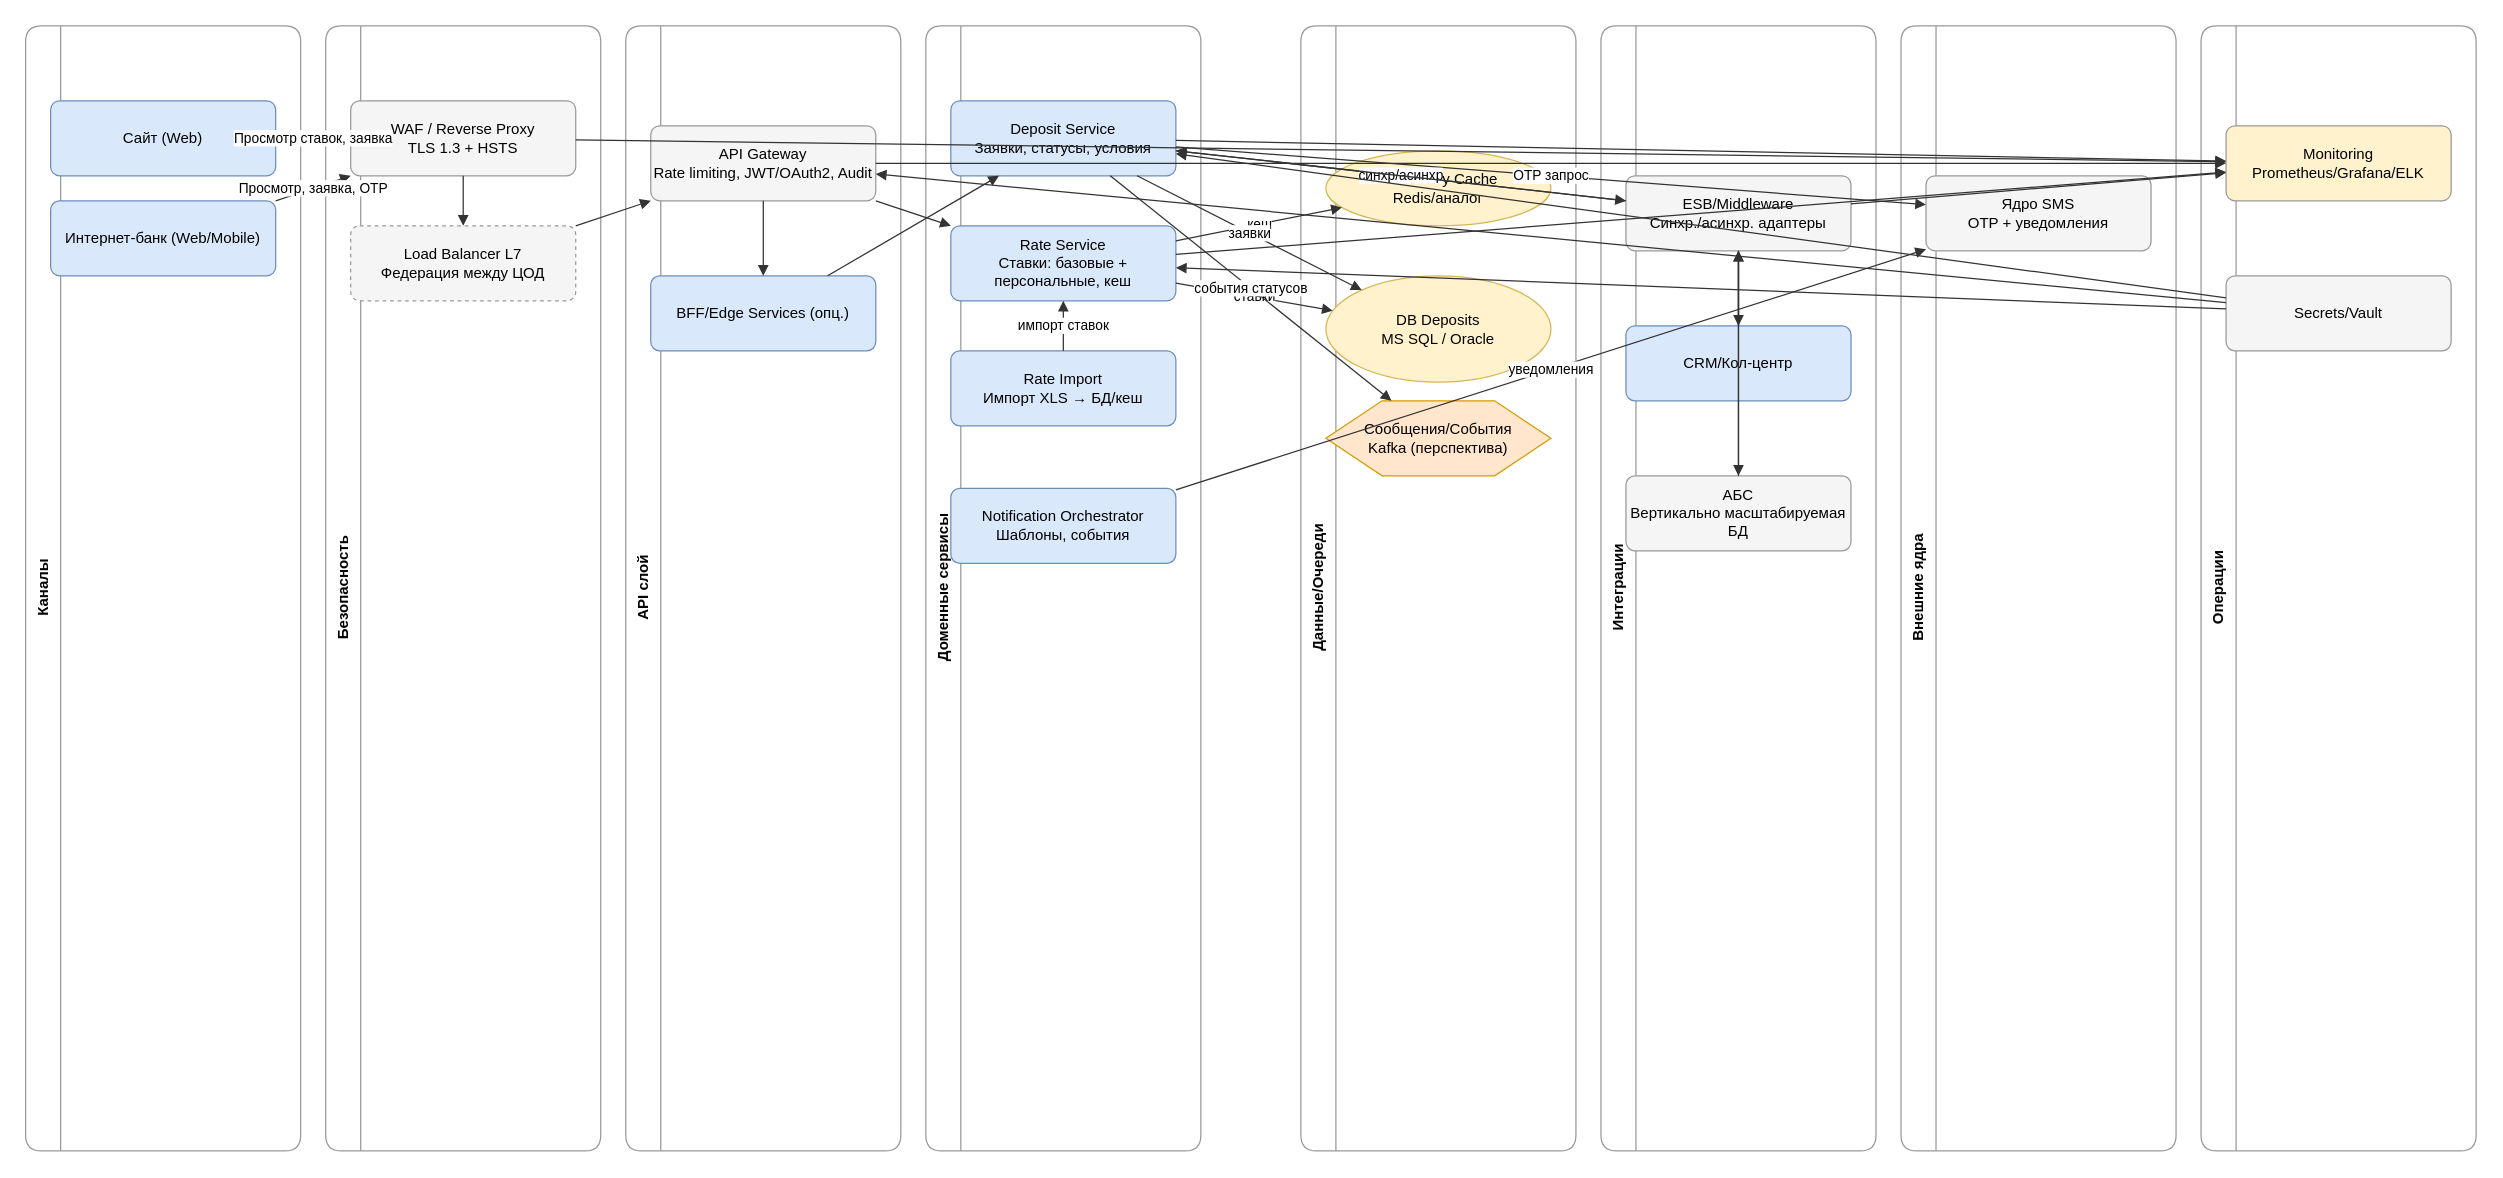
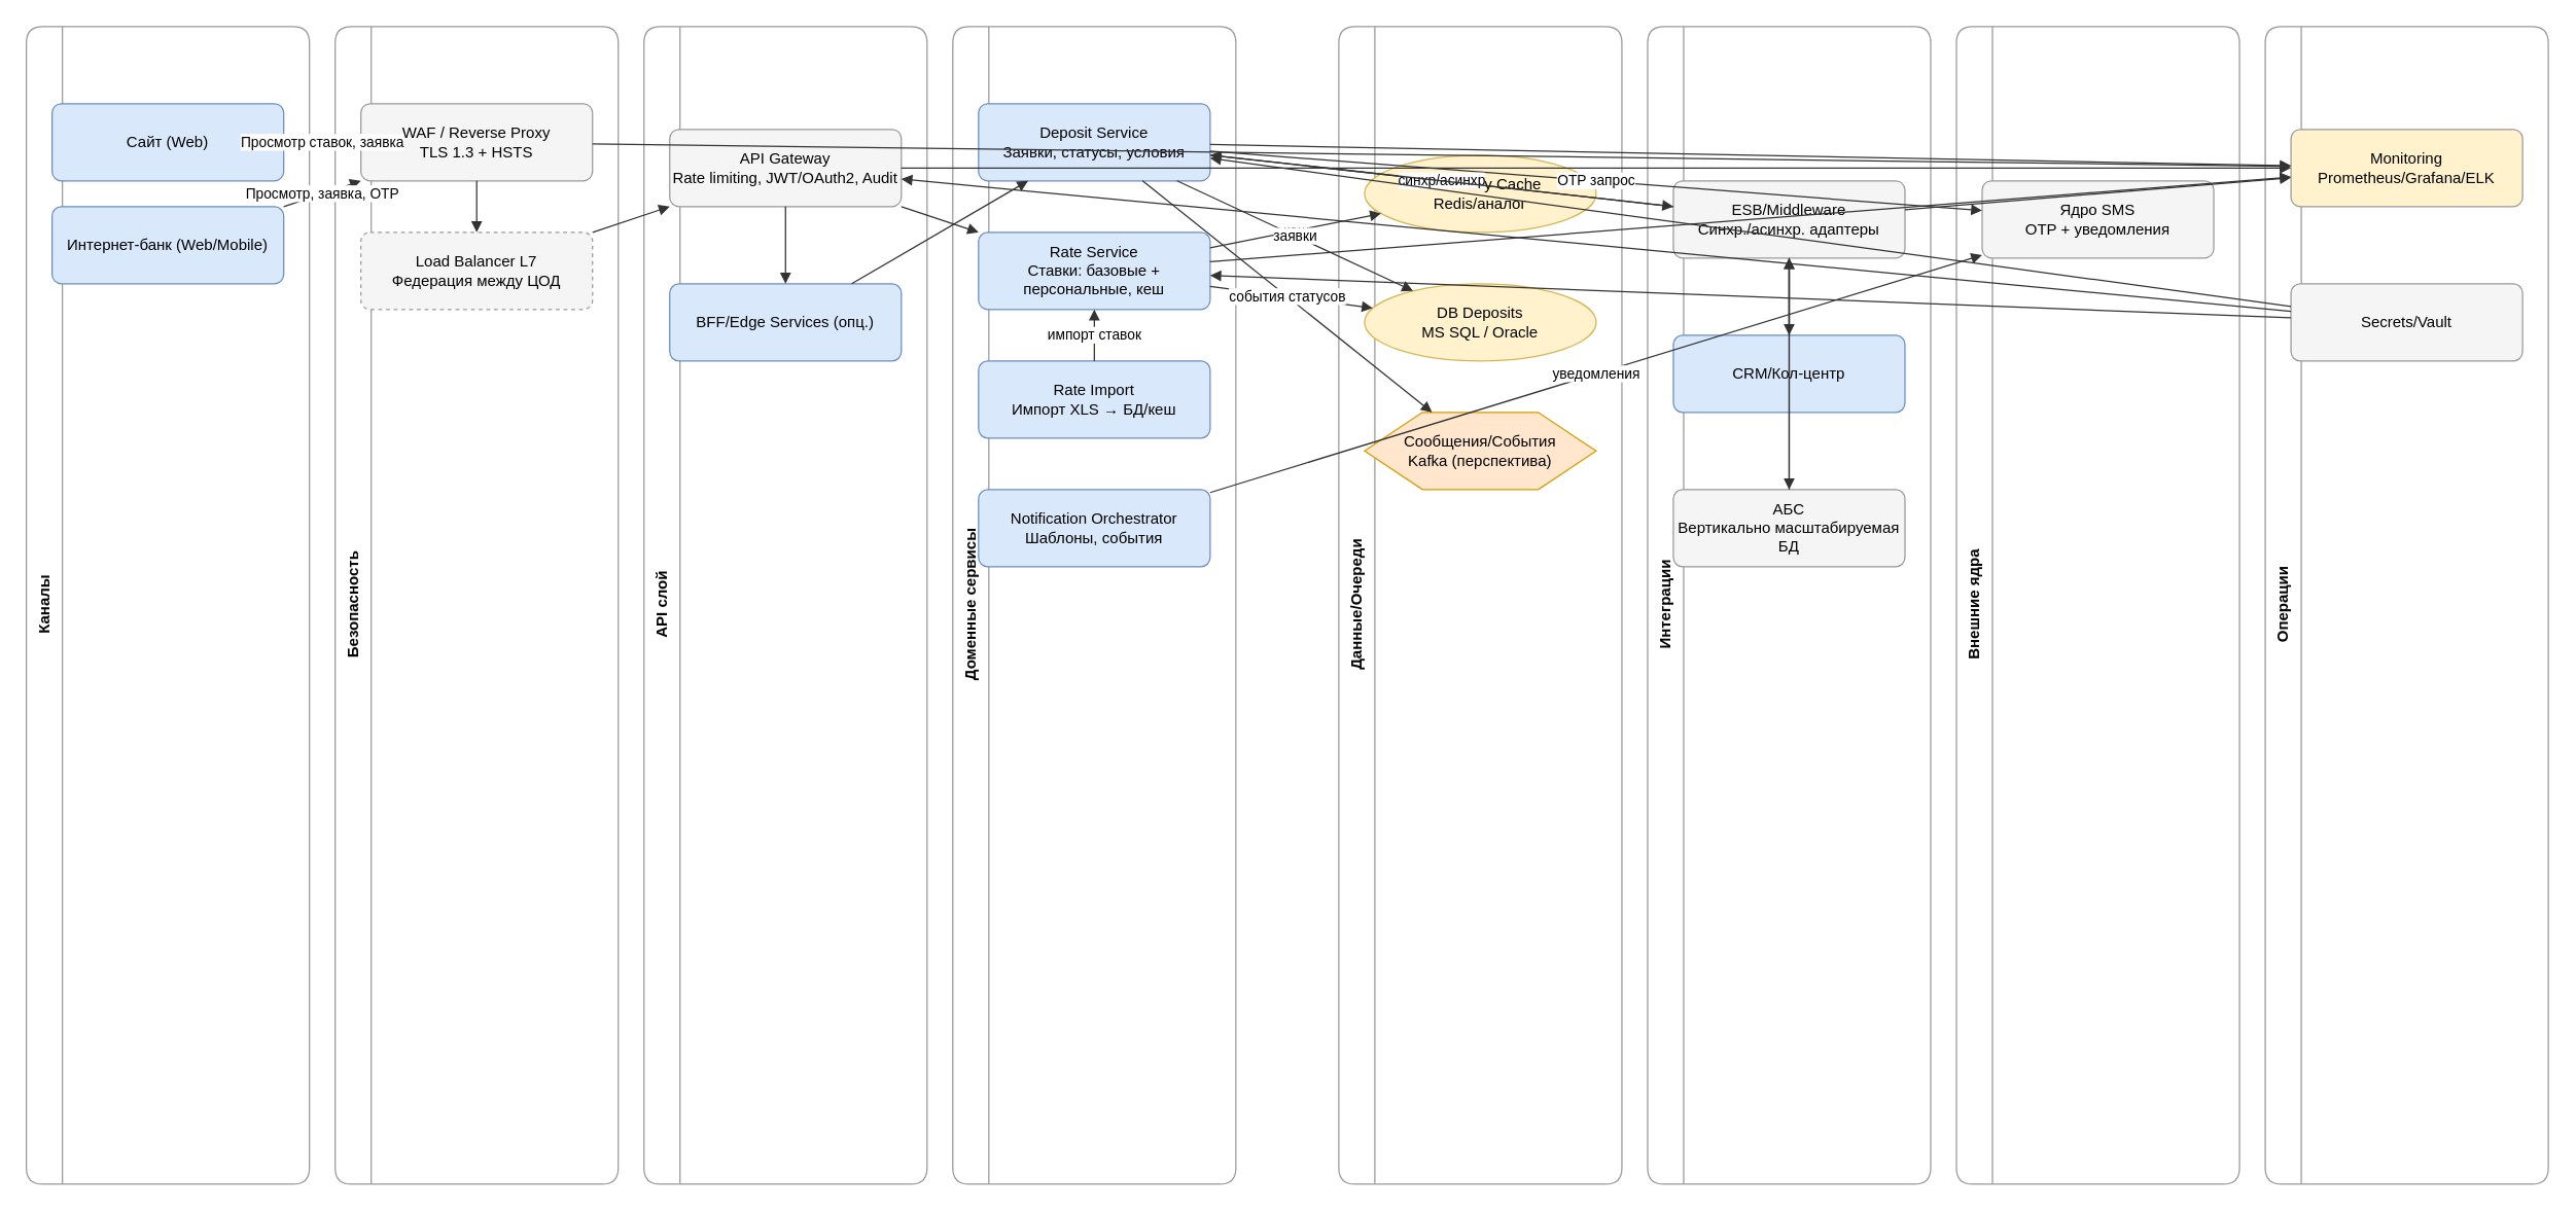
  <mxCell id="0" />
  <mxCell id="1" parent="0" />
  <mxCell id="2" value="Каналы" style="swimlane;rounded=1;html=1;horizontal=0;startSize=28;fillColor=#ffffff;strokeColor=#999999;" vertex="1" parent="1"><mxGeometry x="20" y="20" width="220" height="900" as="geometry" /></mxCell>
  <mxCell id="3" value="Безопасность" style="swimlane;rounded=1;html=1;horizontal=0;startSize=28;fillColor=#ffffff;strokeColor=#999999;" vertex="1" parent="1"><mxGeometry x="260" y="20" width="220" height="900" as="geometry" /></mxCell>
  <mxCell id="4" value="API слой" style="swimlane;rounded=1;html=1;horizontal=0;startSize=28;fillColor=#ffffff;strokeColor=#999999;" vertex="1" parent="1"><mxGeometry x="500" y="20" width="220" height="900" as="geometry" /></mxCell>
  <mxCell id="5" value="Доменные сервисы" style="swimlane;rounded=1;html=1;horizontal=0;startSize=28;fillColor=#ffffff;strokeColor=#999999;" vertex="1" parent="1"><mxGeometry x="740" y="20" width="220" height="900" as="geometry" /></mxCell>
  <mxCell id="6" value="Данные/Очереди" style="swimlane;rounded=1;html=1;horizontal=0;startSize=28;fillColor=#ffffff;strokeColor=#999999;" vertex="1" parent="1"><mxGeometry x="1040" y="20" width="220" height="900" as="geometry" /></mxCell>
  <mxCell id="7" value="Интеграции" style="swimlane;rounded=1;html=1;horizontal=0;startSize=28;fillColor=#ffffff;strokeColor=#999999;" vertex="1" parent="1"><mxGeometry x="1280" y="20" width="220" height="900" as="geometry" /></mxCell>
  <mxCell id="8" value="Внешние ядра" style="swimlane;rounded=1;html=1;horizontal=0;startSize=28;fillColor=#ffffff;strokeColor=#999999;" vertex="1" parent="1"><mxGeometry x="1520" y="20" width="220" height="900" as="geometry" /></mxCell>
  <mxCell id="9" value="Операции" style="swimlane;rounded=1;html=1;horizontal=0;startSize=28;fillColor=#ffffff;strokeColor=#999999;" vertex="1" parent="1"><mxGeometry x="1760" y="20" width="220" height="900" as="geometry" /></mxCell>
  <mxCell id="10" value="Сайт (Web)" style="rounded=1;whiteSpace=wrap;html=1;arcSize=12;fillColor=#dae8fc;strokeColor=#6c8ebf;" vertex="1" parent="2"><mxGeometry x="20" y="60" width="180" height="60" as="geometry" /></mxCell>
  <mxCell id="11" value="Интернет-банк (Web/Mobile)" style="rounded=1;whiteSpace=wrap;html=1;arcSize=12;fillColor=#dae8fc;strokeColor=#6c8ebf;" vertex="1" parent="2"><mxGeometry x="20" y="140" width="180" height="60" as="geometry" /></mxCell>
  <mxCell id="12" value="WAF / Reverse Proxy&#10;TLS 1.3 + HSTS" style="rounded=1;whiteSpace=wrap;html=1;arcSize=12;fillColor=#f5f5f5;strokeColor=#999999;" vertex="1" parent="3"><mxGeometry x="20" y="60" width="180" height="60" as="geometry" /></mxCell>
  <mxCell id="13" value="Load Balancer L7&#10;Федерация между ЦОД" style="rounded=1;whiteSpace=wrap;html=1;arcSize=12;fillColor=#f5f5f5;strokeColor=#999999;dashed=1;" vertex="1" parent="3"><mxGeometry x="20" y="160" width="180" height="60" as="geometry" /></mxCell>
  <mxCell id="14" value="API Gateway&#10;Rate limiting, JWT/OAuth2, Audit" style="rounded=1;whiteSpace=wrap;html=1;arcSize=12;fillColor=#f5f5f5;strokeColor=#999999;" vertex="1" parent="4"><mxGeometry x="20" y="80" width="180" height="60" as="geometry" /></mxCell>
  <mxCell id="15" value="BFF/Edge Services (опц.)" style="rounded=1;whiteSpace=wrap;html=1;arcSize=12;fillColor=#dae8fc;strokeColor=#6c8ebf;" vertex="1" parent="4"><mxGeometry x="20" y="200" width="180" height="60" as="geometry" /></mxCell>
  <mxCell id="16" value="Deposit Service&#10;Заявки, статусы, условия" style="rounded=1;whiteSpace=wrap;html=1;arcSize=12;fillColor=#dae8fc;strokeColor=#6c8ebf;" vertex="1" parent="5"><mxGeometry x="20" y="60" width="180" height="60" as="geometry" /></mxCell>
  <mxCell id="17" value="Rate Service&#10;Ставки: базовые + персональные, кеш" style="rounded=1;whiteSpace=wrap;html=1;arcSize=12;fillColor=#dae8fc;strokeColor=#6c8ebf;" vertex="1" parent="5"><mxGeometry x="20" y="160" width="180" height="60" as="geometry" /></mxCell>
  <mxCell id="18" value="Rate Import&#10;Импорт XLS → БД/кеш" style="rounded=1;whiteSpace=wrap;html=1;arcSize=12;fillColor=#dae8fc;strokeColor=#6c8ebf;" vertex="1" parent="5"><mxGeometry x="20" y="260" width="180" height="60" as="geometry" /></mxCell>
- <mxCell id="19" value="Notification Orchestrator&#10;Шаблоны, события" style="rounded=1;whiteSpace=wrap;html=1;arcSize=12;fillColor=#dae8fc;strokeColor=#6c8ebf;" vertex="1" parent="5"><mxGeometry x="20" y="370" width="180" height="60" as="geometry" /></mxCell>
+ <mxCell id="19" value="Notification Orchestrator&#10;Шаблоны, события" style="rounded=1;whiteSpace=wrap;html=1;arcSize=12;fillColor=#dae8fc;strokeColor=#6c8ebf;" vertex="1" parent="5"><mxGeometry x="20" y="360" width="180" height="60" as="geometry" /></mxCell>
  <mxCell id="20" value="In-Memory Cache&#10;Redis/аналог" style="ellipse;whiteSpace=wrap;html=1;fillColor=#fff2cc;strokeColor=#d6b656;" vertex="1" parent="6"><mxGeometry x="20" y="100" width="180" height="60" as="geometry" /></mxCell>
- <mxCell id="21" value="DB Deposits&#10;MS SQL / Oracle" style="ellipse;whiteSpace=wrap;html=1;fillColor=#fff2cc;strokeColor=#d6b656;" vertex="1" parent="6"><mxGeometry x="20" y="200" width="180" height="85" as="geometry" /></mxCell>
+ <mxCell id="21" value="DB Deposits&#10;MS SQL / Oracle" style="ellipse;whiteSpace=wrap;html=1;fillColor=#fff2cc;strokeColor=#d6b656;" vertex="1" parent="6"><mxGeometry x="20" y="200" width="180" height="60" as="geometry" /></mxCell>
  <mxCell id="22" value="Сообщения/События&#10;Kafka (перспектива)" style="shape=hexagon;whiteSpace=wrap;html=1;fillColor=#ffe6cc;strokeColor=#d79b00;" vertex="1" parent="6"><mxGeometry x="20" y="300" width="180" height="60" as="geometry" /></mxCell>
  <mxCell id="23" value="ESB/Middleware&#10;Синхр./асинхр. адаптеры" style="rounded=1;whiteSpace=wrap;html=1;arcSize=12;fillColor=#f5f5f5;strokeColor=#999999;" vertex="1" parent="7"><mxGeometry x="20" y="120" width="180" height="60" as="geometry" /></mxCell>
  <mxCell id="24" value="CRM/Кол-центр" style="rounded=1;whiteSpace=wrap;html=1;arcSize=12;fillColor=#dae8fc;strokeColor=#6c8ebf;" vertex="1" parent="7"><mxGeometry x="20" y="240" width="180" height="60" as="geometry" /></mxCell>
  <mxCell id="25" value="АБС&#10;Вертикально масштабируемая БД" style="rounded=1;whiteSpace=wrap;html=1;arcSize=12;fillColor=#f5f5f5;strokeColor=#999999;" vertex="1" parent="7"><mxGeometry x="20" y="360" width="180" height="60" as="geometry" /></mxCell>
  <mxCell id="26" value="Ядро SMS&#10;OTP + уведомления" style="rounded=1;whiteSpace=wrap;html=1;arcSize=12;fillColor=#f5f5f5;strokeColor=#999999;" vertex="1" parent="8"><mxGeometry x="20" y="120" width="180" height="60" as="geometry" /></mxCell>
  <mxCell id="27" value="Monitoring&#10;Prometheus/Grafana/ELK" style="rounded=1;whiteSpace=wrap;html=1;arcSize=12;fillColor=#fff2cc;strokeColor=#999999;" vertex="1" parent="9"><mxGeometry x="20" y="80" width="180" height="60" as="geometry" /></mxCell>
  <mxCell id="28" value="Secrets/Vault" style="rounded=1;whiteSpace=wrap;html=1;arcSize=12;fillColor=#f5f5f5;strokeColor=#999999;" vertex="1" parent="9"><mxGeometry x="20" y="200" width="180" height="60" as="geometry" /></mxCell>
  <mxCell id="29" edge="1" parent="1" source="10" target="12" style="endArrow=block;html=1;rounded=0;strokeColor=#333333;" value="Просмотр ставок, заявка"><mxGeometry relative="1" as="geometry" /></mxCell>
  <mxCell id="30" edge="1" parent="1" source="11" target="12" style="endArrow=block;html=1;rounded=0;strokeColor=#333333;" value="Просмотр, заявка, OTP"><mxGeometry relative="1" as="geometry" /></mxCell>
  <mxCell id="31" edge="1" parent="1" source="12" target="13" style="endArrow=block;html=1;rounded=0;strokeColor=#333333;"><mxGeometry relative="1" as="geometry" /></mxCell>
  <mxCell id="32" edge="1" parent="1" source="13" target="14" style="endArrow=block;html=1;rounded=0;strokeColor=#333333;"><mxGeometry relative="1" as="geometry" /></mxCell>
  <mxCell id="33" edge="1" parent="1" source="14" target="15" style="endArrow=block;html=1;rounded=0;strokeColor=#333333;"><mxGeometry relative="1" as="geometry" /></mxCell>
  <mxCell id="34" edge="1" parent="1" source="15" target="16" style="endArrow=block;html=1;rounded=0;strokeColor=#333333;"><mxGeometry relative="1" as="geometry" /></mxCell>
  <mxCell id="35" edge="1" parent="1" source="14" target="17" style="endArrow=block;html=1;rounded=0;strokeColor=#333333;"><mxGeometry relative="1" as="geometry" /></mxCell>
  <mxCell id="36" edge="1" parent="1" source="17" target="20" style="endArrow=block;html=1;rounded=0;strokeColor=#333333;" value="кеш"><mxGeometry relative="1" as="geometry" /></mxCell>
  <mxCell id="37" edge="1" parent="1" source="18" target="17" style="endArrow=block;html=1;rounded=0;strokeColor=#333333;" value="импорт ставок"><mxGeometry relative="1" as="geometry" /></mxCell>
  <mxCell id="38" edge="1" parent="1" source="17" target="21" style="endArrow=block;html=1;rounded=0;strokeColor=#333333;" value="ставки"><mxGeometry relative="1" as="geometry" /></mxCell>
  <mxCell id="39" edge="1" parent="1" source="16" target="21" style="endArrow=block;html=1;rounded=0;strokeColor=#333333;" value="заявки"><mxGeometry relative="1" as="geometry" /></mxCell>
  <mxCell id="40" edge="1" parent="1" source="16" target="22" style="endArrow=block;html=1;rounded=0;strokeColor=#333333;" value="события статусов"><mxGeometry relative="1" as="geometry" /></mxCell>
  <mxCell id="41" edge="1" parent="1" source="16" target="26" style="endArrow=block;html=1;rounded=0;strokeColor=#333333;" value="OTP запрос"><mxGeometry relative="1" as="geometry" /></mxCell>
  <mxCell id="42" edge="1" parent="1" source="19" target="26" style="endArrow=block;html=1;rounded=0;strokeColor=#333333;" value="уведомления"><mxGeometry relative="1" as="geometry" /></mxCell>
  <mxCell id="43" edge="1" parent="1" source="16" target="23" style="endArrow=block;html=1;rounded=0;strokeColor=#333333;" value="синхр/асинхр"><mxGeometry relative="1" as="geometry" /></mxCell>
  <mxCell id="44" edge="1" parent="1" source="23" target="24" style="endArrow=block;html=1;rounded=0;strokeColor=#333333;"><mxGeometry relative="1" as="geometry" /></mxCell>
  <mxCell id="45" edge="1" parent="1" source="23" target="25" style="endArrow=block;html=1;rounded=0;strokeColor=#333333;"><mxGeometry relative="1" as="geometry" /></mxCell>
  <mxCell id="46" edge="1" parent="1" source="24" target="23" style="endArrow=block;html=1;rounded=0;strokeColor=#333333;"><mxGeometry relative="1" as="geometry" /></mxCell>
  <mxCell id="47" edge="1" parent="1" source="25" target="23" style="endArrow=block;html=1;rounded=0;strokeColor=#333333;"><mxGeometry relative="1" as="geometry" /></mxCell>
  <mxCell id="48" edge="1" parent="1" source="23" target="16" style="endArrow=block;html=1;rounded=0;strokeColor=#333333;"><mxGeometry relative="1" as="geometry" /></mxCell>
  <mxCell id="49" edge="1" parent="1" source="14" target="27" style="endArrow=block;html=1;rounded=0;strokeColor=#333333;"><mxGeometry relative="1" as="geometry" /></mxCell>
  <mxCell id="50" edge="1" parent="1" source="16" target="27" style="endArrow=block;html=1;rounded=0;strokeColor=#333333;"><mxGeometry relative="1" as="geometry" /></mxCell>
  <mxCell id="51" edge="1" parent="1" source="17" target="27" style="endArrow=block;html=1;rounded=0;strokeColor=#333333;"><mxGeometry relative="1" as="geometry" /></mxCell>
  <mxCell id="52" edge="1" parent="1" source="23" target="27" style="endArrow=block;html=1;rounded=0;strokeColor=#333333;"><mxGeometry relative="1" as="geometry" /></mxCell>
  <mxCell id="53" edge="1" parent="1" source="12" target="27" style="endArrow=block;html=1;rounded=0;strokeColor=#333333;"><mxGeometry relative="1" as="geometry" /></mxCell>
  <mxCell id="54" edge="1" parent="1" source="28" target="14" style="endArrow=block;html=1;rounded=0;strokeColor=#333333;"><mxGeometry relative="1" as="geometry" /></mxCell>
  <mxCell id="55" edge="1" parent="1" source="28" target="16" style="endArrow=block;html=1;rounded=0;strokeColor=#333333;"><mxGeometry relative="1" as="geometry" /></mxCell>
  <mxCell id="56" edge="1" parent="1" source="28" target="17" style="endArrow=block;html=1;rounded=0;strokeColor=#333333;"><mxGeometry relative="1" as="geometry" /></mxCell>
